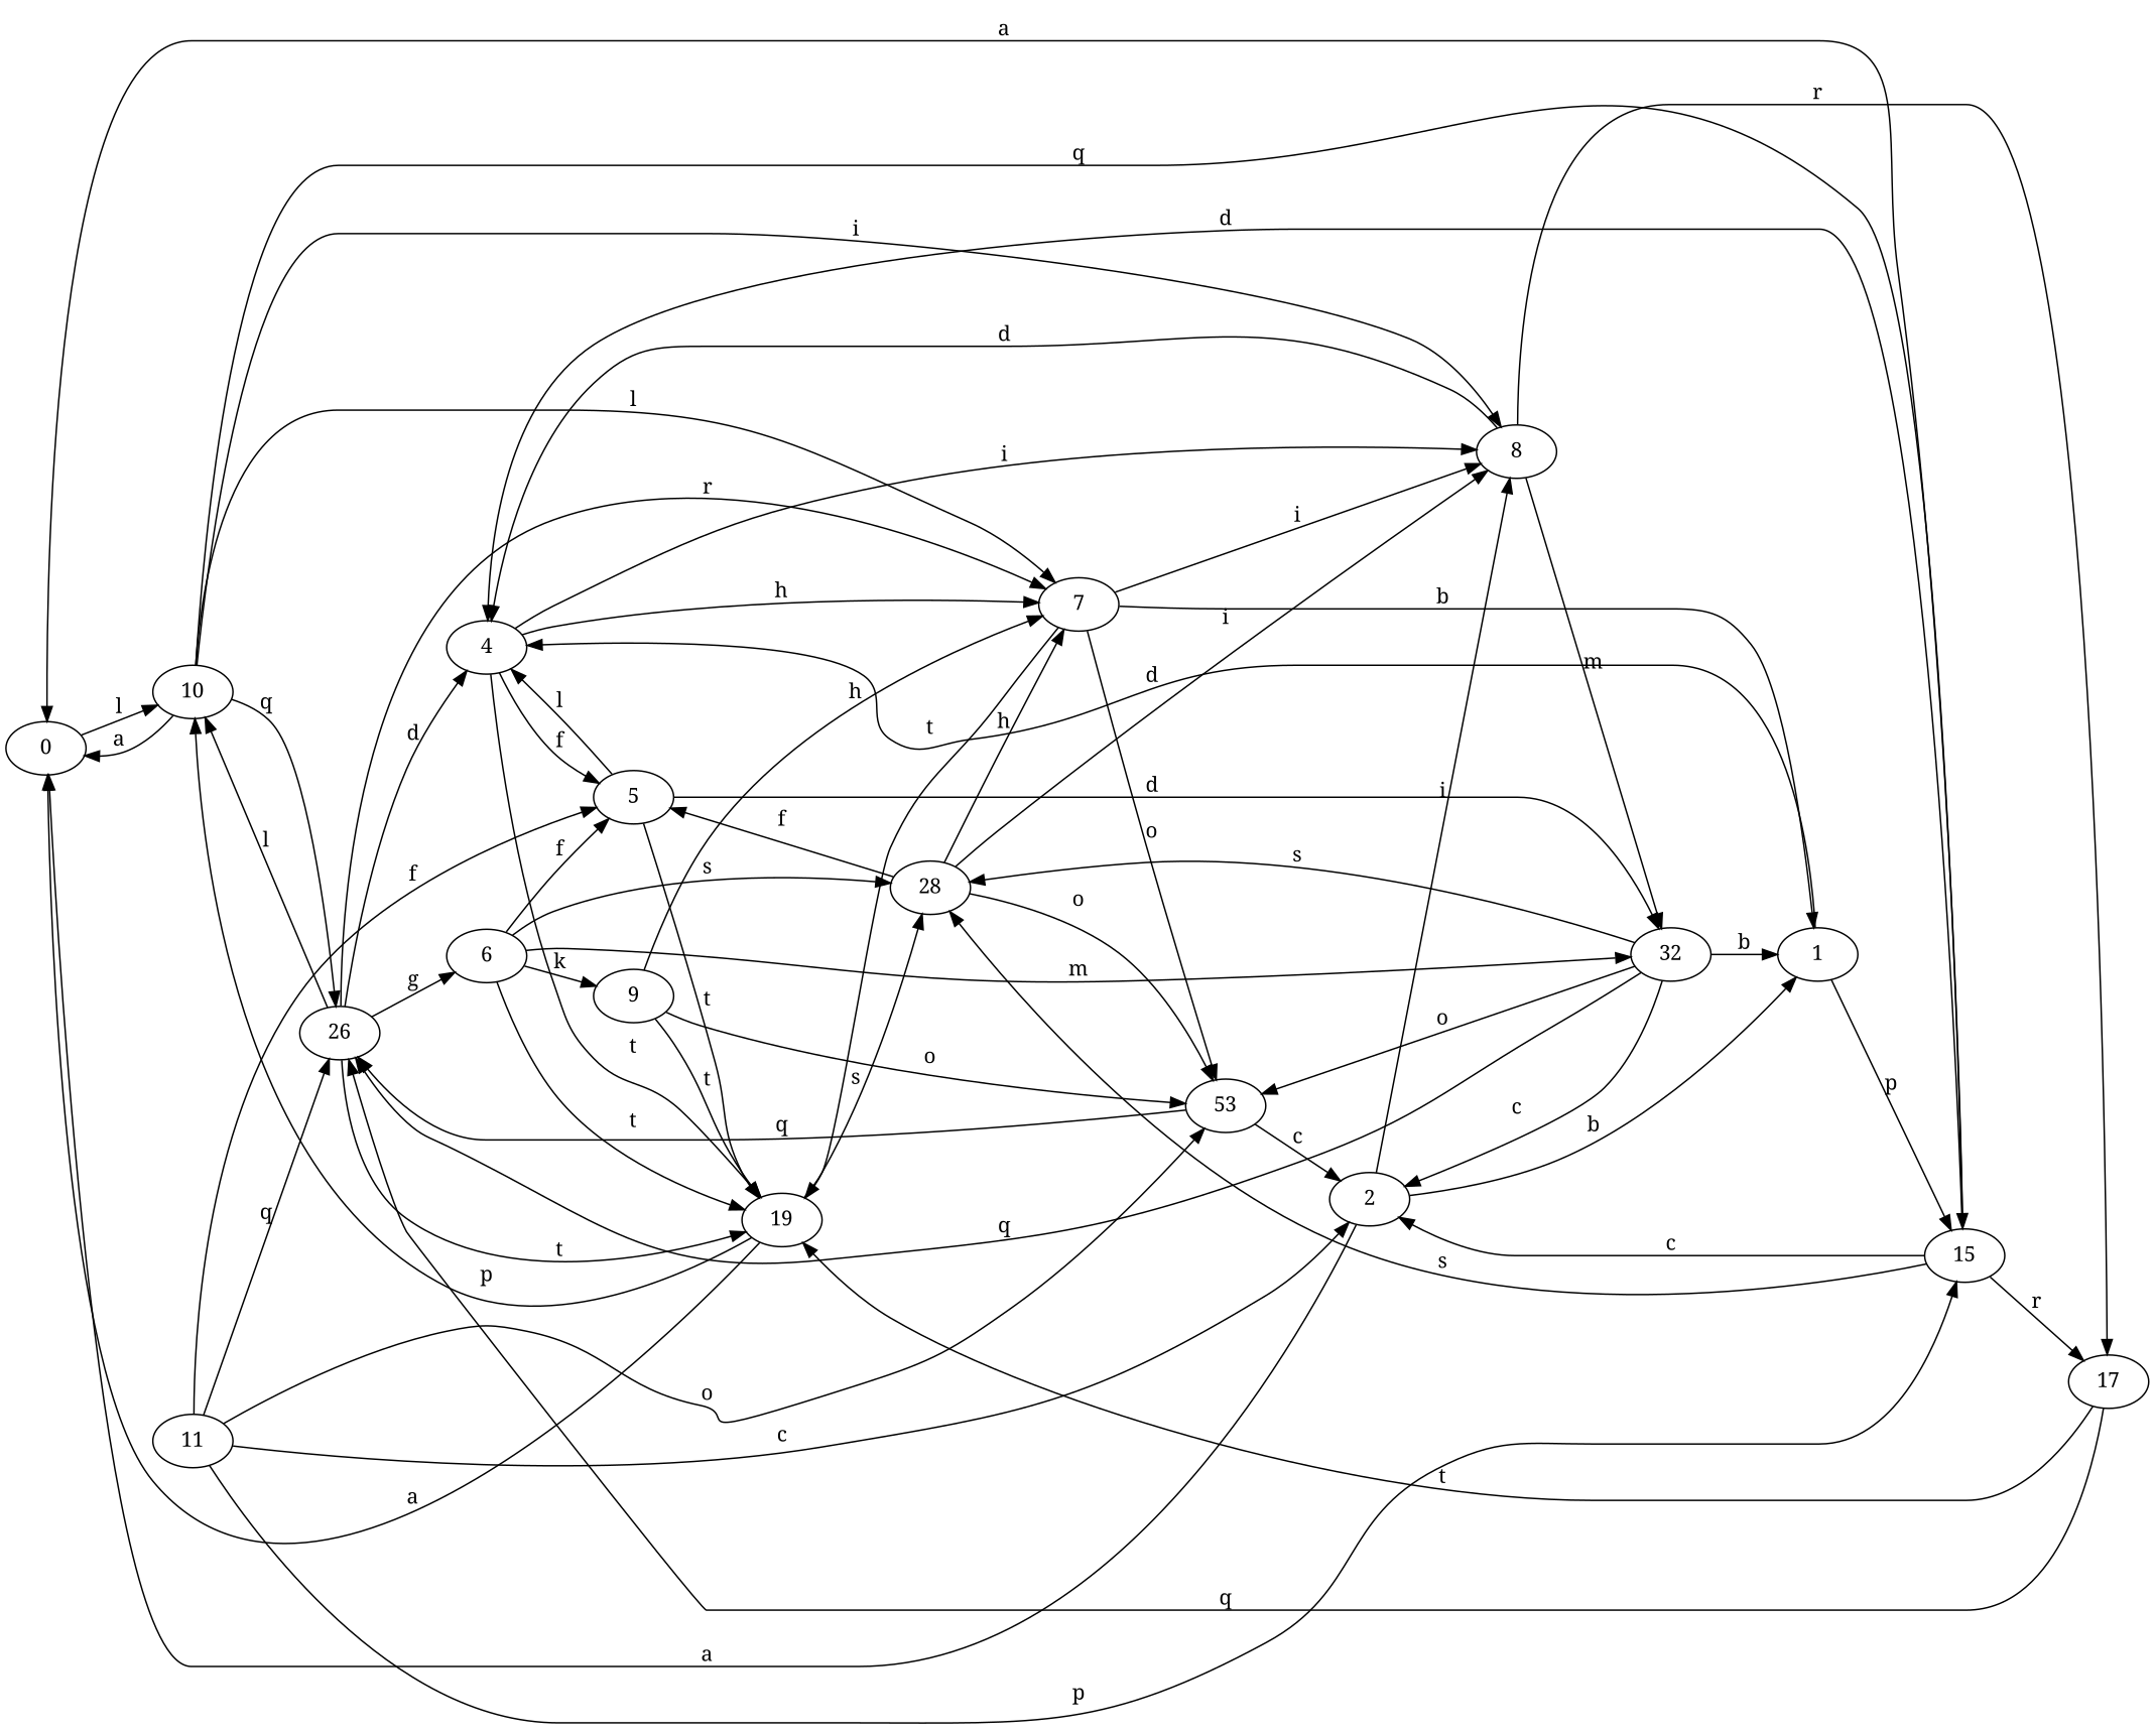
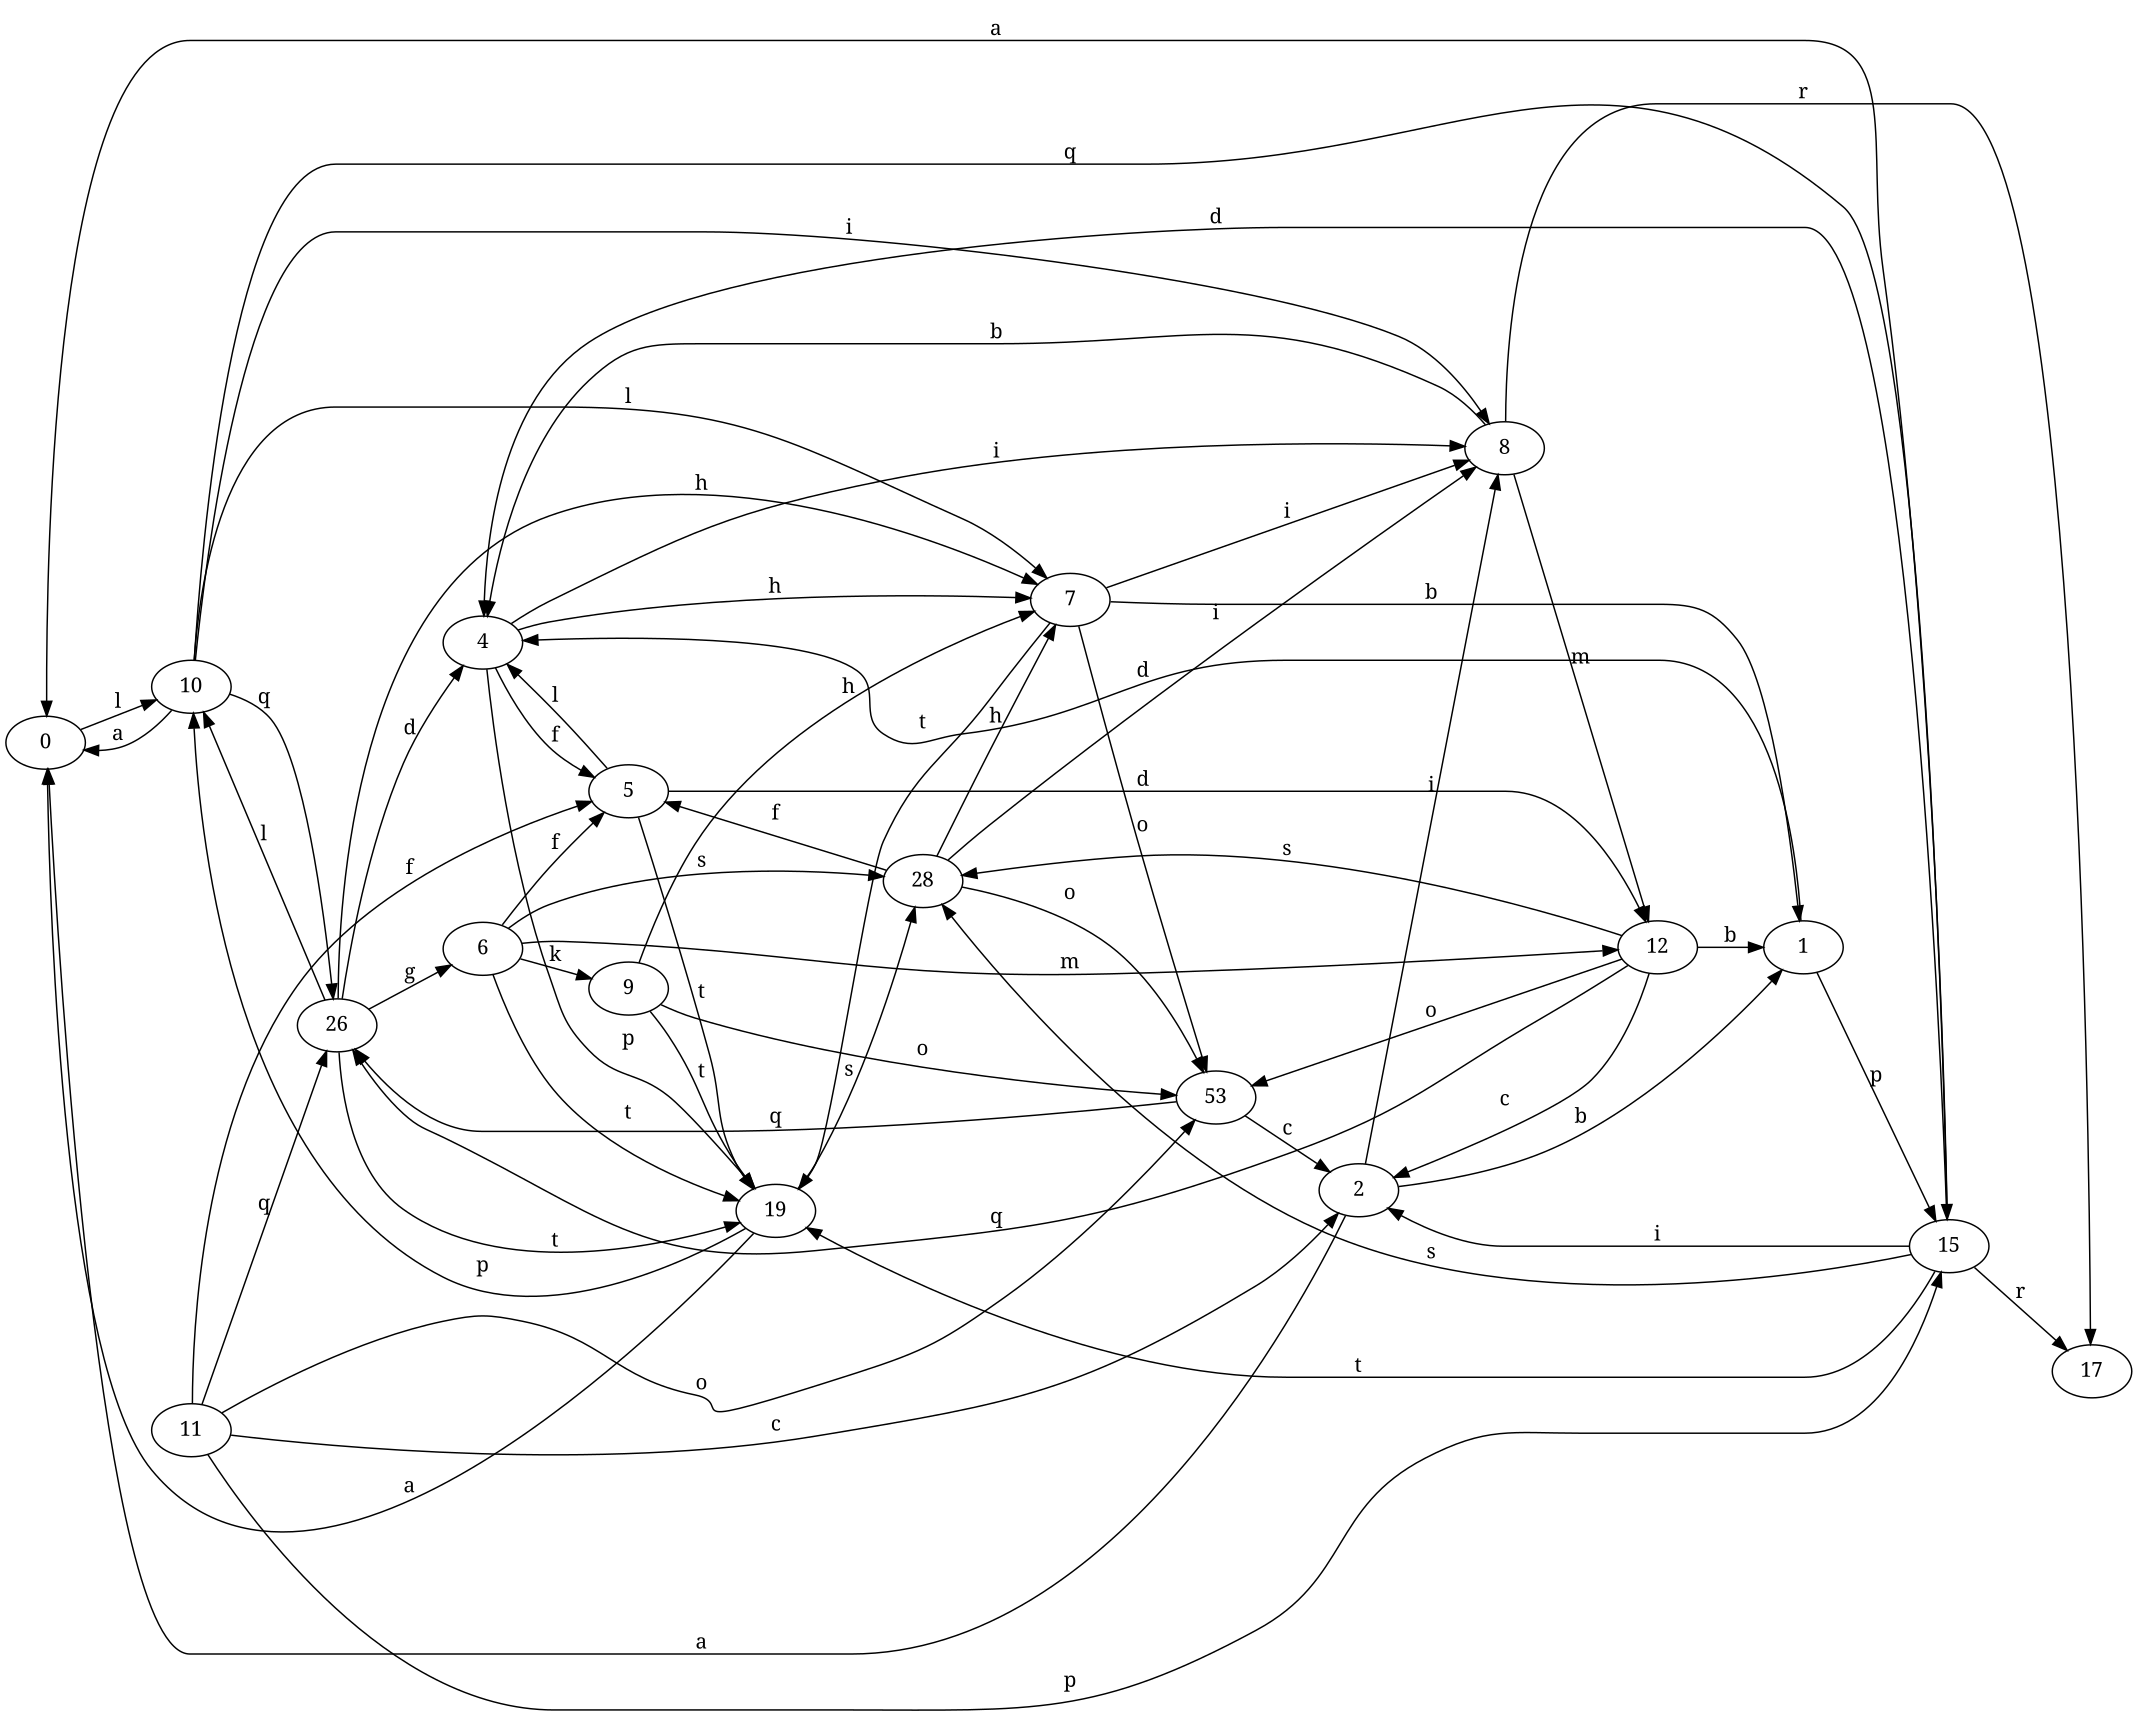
  strict digraph {
    fontname="Noto Serif"
    rankdir=LR
    node [fontname="Noto Serif"]
    edge [fontname="Noto Serif"]
    0
    10
    6
    5
    19
-   12 [label=32]
+   12
    9
    n8 [label=28]
    15
    8
    7
    n12 [label=26]
    1
    4
    2
    17
    n17 [label=53]
    11
    0 -> 10 [label=l]
    10 -> 0 [label=a]
    10 -> 15 [label=q]
    10 -> 8 [label=i]
    10 -> 7 [label=l]
    10 -> n12 [label=q]
    6 -> 5 [label=f]
    6 -> 19 [label=t]
    6 -> 12 [label=m]
    6 -> 9 [label=k]
    6 -> n8 [label=s]
    5 -> 19 [label=t]
    5 -> 12 [label=d]
    5 -> 4 [label=l]
    19 -> 0 [label=a]
    19 -> 10 [label=p]
    19 -> n8 [label=s]
    12 -> n8 [label=s]
    12 -> n12 [label=q]
    12 -> 1 [label=b]
    12 -> 2 [label=c]
    12 -> n17 [label=o]
    9 -> 19 [label=t]
    9 -> 7 [label=h]
    9 -> n17 [label=o]
    n8 -> 5 [label=f]
    n8 -> 8 [label=i]
    n8 -> 7 [label=h]
    n8 -> n17 [label=o]
    15 -> 0 [label=a]
    15 -> n8 [label=s]
    15 -> 4 [label=d]
-   15 -> 2 [label=c]
+   15 -> 2 [label=i]
    15 -> 17 [label=r]
    8 -> 12 [label=m]
-   8 -> 4 [label=d]
+   8 -> 4 [label=b]
    8 -> 17 [label=r]
    7 -> 19 [label=t]
    7 -> 8 [label=i]
    7 -> 1 [label=b]
    7 -> n17 [label=o]
    n12 -> 10 [label=l]
    n12 -> 6 [label=g]
    n12 -> 19 [label=t]
-   n12 -> 7 [label=r]
+   n12 -> 7 [label=h]
    n12 -> 4 [label=d]
    1 -> 15 [label=p]
    1 -> 4 [label=d]
    4 -> 5 [label=f]
-   4 -> 19 [label=t]
+   4 -> 19 [label=p]
    4 -> 8 [label=i]
    4 -> 7 [label=h]
    2 -> 0 [label=a]
    2 -> 8 [label=i]
    2 -> 1 [label=b]
-   17 -> 19 [label=t]
-   17 -> n12 [label=q]
+   15 -> 19 [label=t]
    n17 -> n12 [label=q]
    n17 -> 2 [label=c]
    11 -> 5 [label=f]
    11 -> 15 [label=p]
    11 -> n12 [label=q]
    11 -> 2 [label=c]
    11 -> n17 [label=o]
  }
